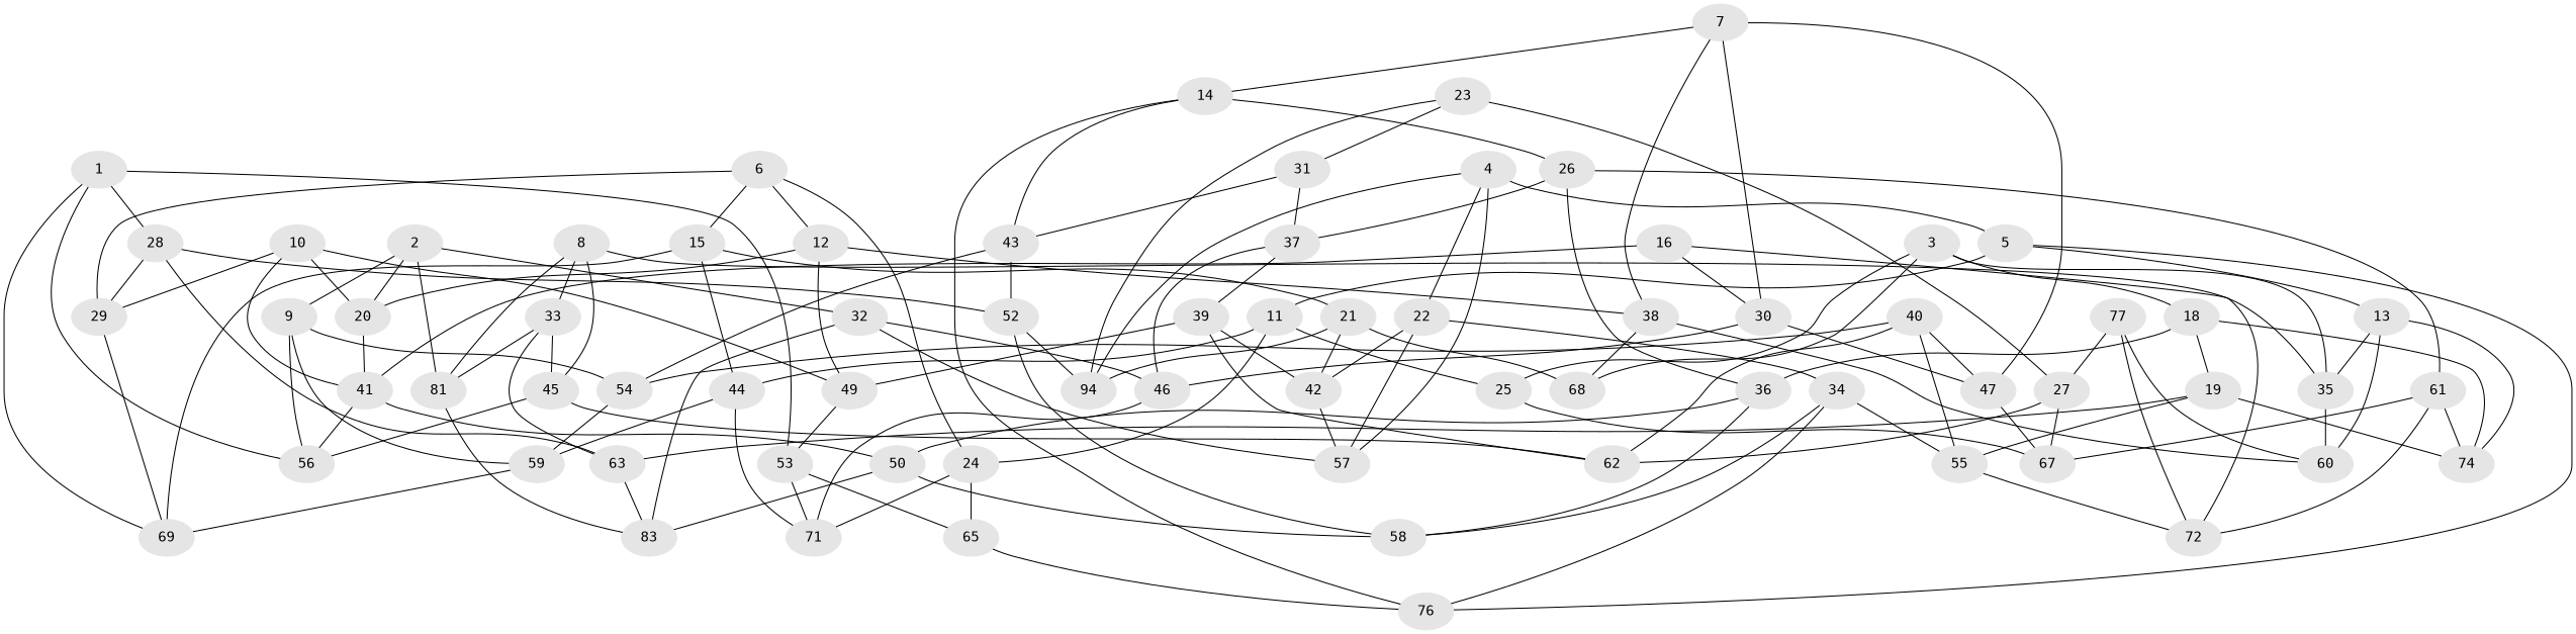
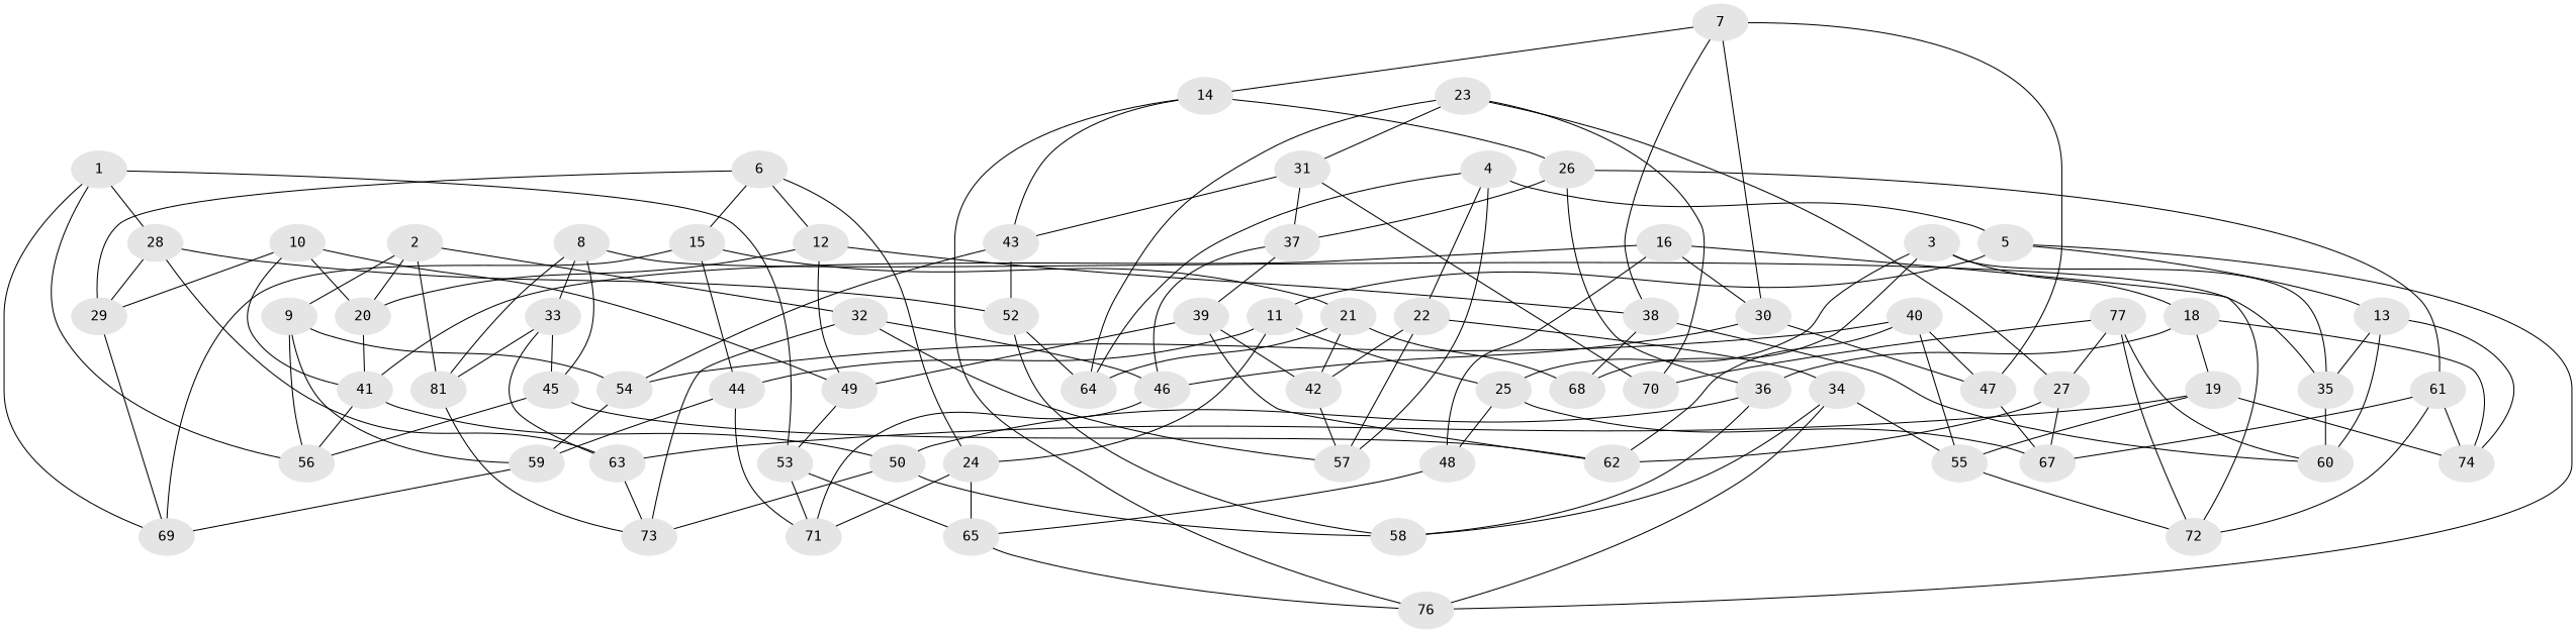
  graph {
    fontname="DejaVu Sans Mono"
    node [color=gray90 fontname="DejaVu Sans Mono" style=filled]
    edge [fontname="DejaVu Sans Mono"]
    1
    28
    53
    56
    69
    29
    63
    52
    65
    71
    2
    9
    20
    32
    n15 [label=81]
    54
    59
    41
    57
    46
-   73 [label=83]
+   73
    3
    18
    25
    35
    68
    74
    19
    36
+   48
    67
    60
    4
    5
    22
-   64 [label=94]
+   64
    11
    13
    n39 [label=76]
    42
    34
    24
    44
    6
    12
    15
    38
    49
    21
    7
    14
    30
    47
    26
    43
    8
    33
    45
    62
    10
    50
    37
    61
    16
    72
    n66 [label=77]
    27
+   70
    55
    58
    23
    31
    39
    40
    1 -- 28
    1 -- 53
    1 -- 56
    1 -- 69
    28 -- 29
    28 -- 63
    28 -- 52
    53 -- 65
    53 -- 71
    29 -- 69
    63 -- 73
    52 -- 64
    52 -- 58
    65 -- n39
    2 -- 9
    2 -- 20
    2 -- 32
    2 -- n15
    9 -- 56
    9 -- 54
    9 -- 59
    20 -- 41
    32 -- 57
    32 -- 46
    32 -- 73
    n15 -- 73
    54 -- 59
    59 -- 69
    41 -- 56
    41 -- 50
    46 -- 71
    3 -- 18
    3 -- 25
    3 -- 35
    3 -- 68
    18 -- 74
    18 -- 19
    18 -- 36
+   25 -- 48
    25 -- 67
    35 -- 60
    19 -- 63
    19 -- 74
    19 -- 55
    36 -- 50
    36 -- 58
+   48 -- 65
    4 -- 57
    4 -- 5
    4 -- 22
    4 -- 64
    5 -- 11
    5 -- 13
    5 -- n39
    22 -- 57
    22 -- 42
    22 -- 34
    11 -- 25
    11 -- 24
    11 -- 44
    13 -- 35
    13 -- 74
    13 -- 60
    42 -- 57
    34 -- n39
    34 -- 55
    34 -- 58
    24 -- 65
    24 -- 71
    44 -- 71
    44 -- 59
    6 -- 29
    6 -- 24
    6 -- 12
    6 -- 15
    12 -- 20
    12 -- 38
    12 -- 49
    15 -- 69
    15 -- 44
    15 -- 21
    38 -- 68
    38 -- 60
    49 -- 53
    21 -- 68
    21 -- 64
    21 -- 42
    7 -- 38
    7 -- 14
    7 -- 30
    7 -- 47
    14 -- n39
    14 -- 26
    14 -- 43
    30 -- 46
    30 -- 47
    47 -- 67
    26 -- 36
    26 -- 37
    26 -- 61
    43 -- 52
    43 -- 54
    8 -- n15
    8 -- 35
    8 -- 33
    8 -- 45
    33 -- 63
    33 -- n15
    33 -- 45
    45 -- 56
    45 -- 62
    10 -- 29
    10 -- 20
    10 -- 41
    10 -- 49
    50 -- 73
    50 -- 58
    37 -- 46
    37 -- 39
    61 -- 74
    61 -- 67
    61 -- 72
    16 -- 41
+   16 -- 48
    16 -- 30
    16 -- 72
    n66 -- 60
    n66 -- 72
    n66 -- 27
+   n66 -- 70
    27 -- 67
    27 -- 62
    55 -- 72
    23 -- 64
    23 -- 27
+   23 -- 70
    23 -- 31
    31 -- 43
    31 -- 37
+   31 -- 70
    39 -- 42
    39 -- 49
    39 -- 62
    40 -- 54
    40 -- 47
    40 -- 62
    40 -- 55
  }
